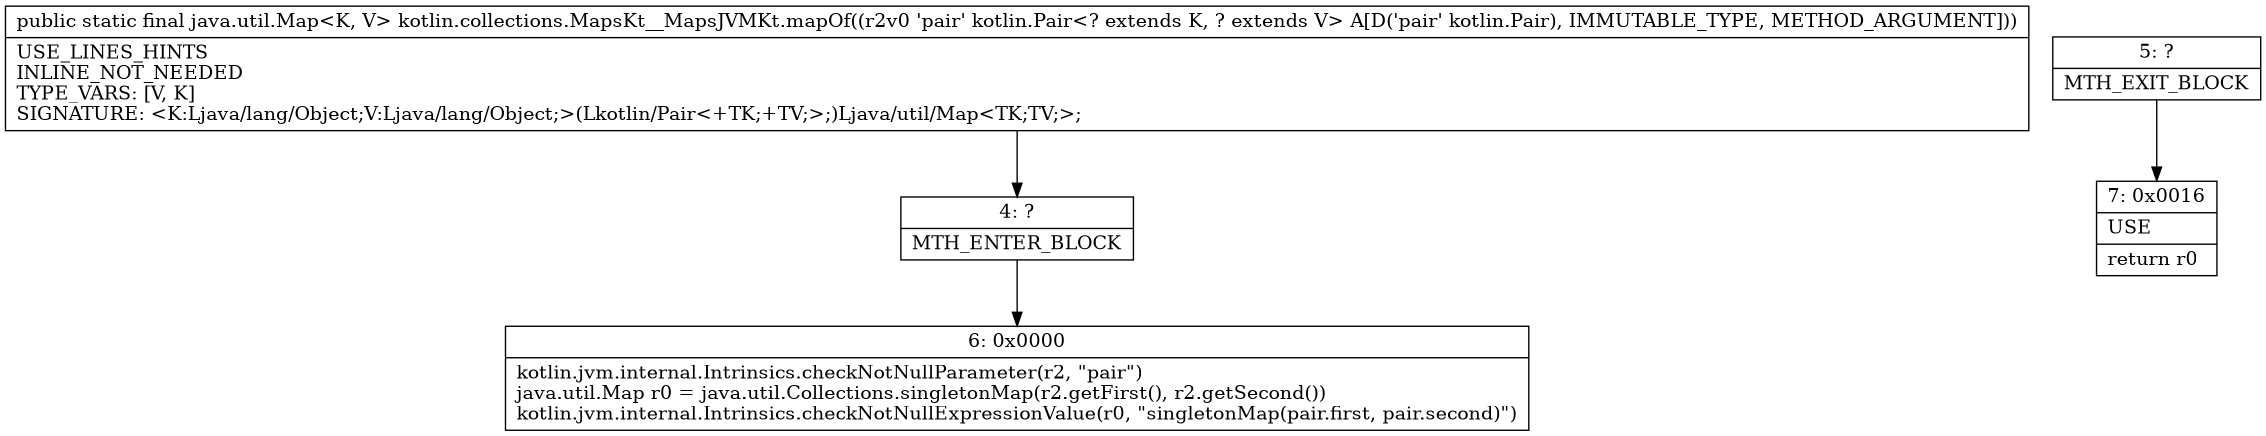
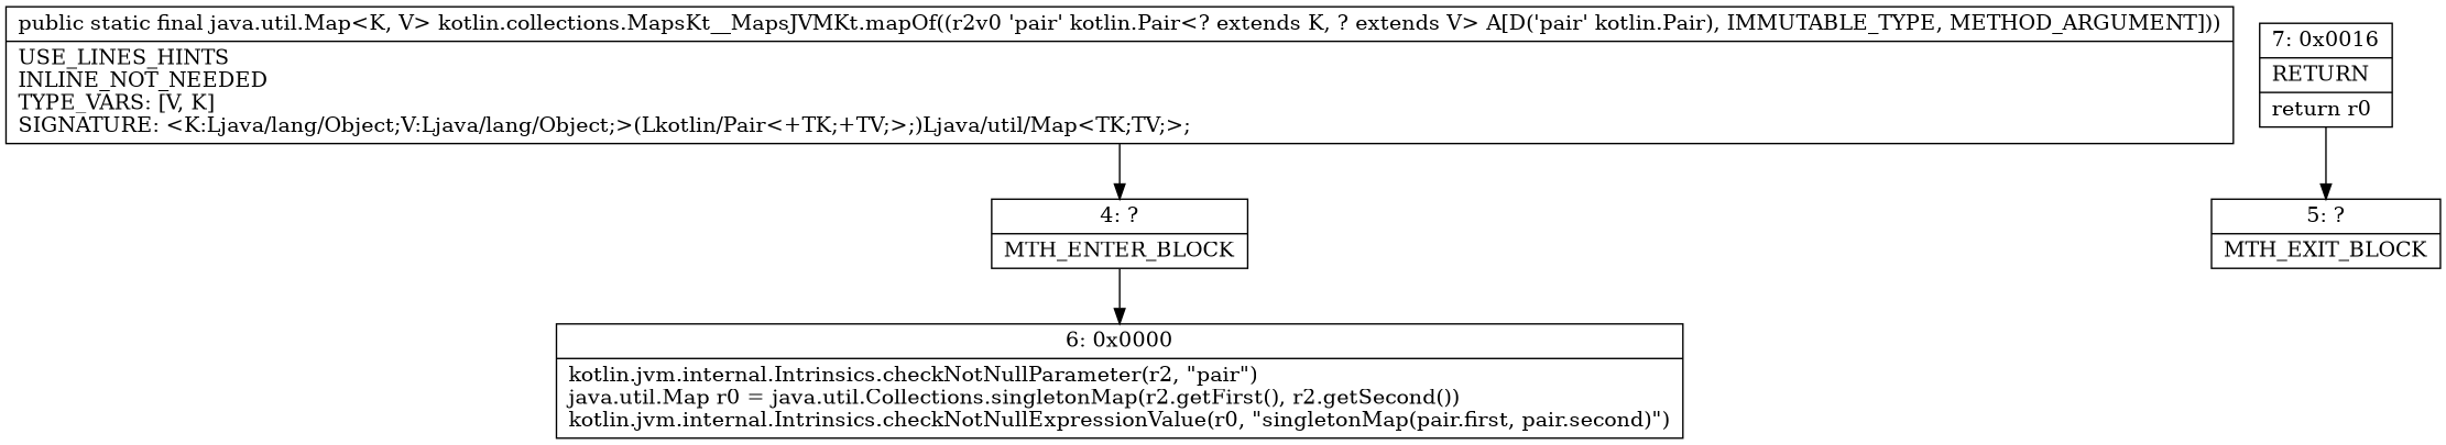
  digraph {
    node [shape=record]
    n1 [label="{4\:\ ?|MTH_ENTER_BLOCK\l}"]
    n2 [label="{6\:\ 0x0000|kotlin.jvm.internal.Intrinsics.checkNotNullParameter(r2, \"pair\")\ljava.util.Map r0 = java.util.Collections.singletonMap(r2.getFirst(), r2.getSecond())\lkotlin.jvm.internal.Intrinsics.checkNotNullExpressionValue(r0, \"singletonMap(pair.first, pair.second)\")\l}"]
-   n3 [label="{7\:\ 0x0016|USE\l|return r0\l}"]
+   n3 [label="{7\:\ 0x0016|RETURN\l|return r0\l}"]
    n4 [label="{5\:\ ?|MTH_EXIT_BLOCK\l}"]
    n5 [label="{public static final java.util.Map\<K, V\> kotlin.collections.MapsKt__MapsJVMKt.mapOf((r2v0 'pair' kotlin.Pair\<? extends K, ? extends V\> A[D('pair' kotlin.Pair), IMMUTABLE_TYPE, METHOD_ARGUMENT]))  | USE_LINES_HINTS\lINLINE_NOT_NEEDED\lTYPE_VARS: [V, K]\lSIGNATURE: \<K:Ljava\/lang\/Object;V:Ljava\/lang\/Object;\>(Lkotlin\/Pair\<+TK;+TV;\>;)Ljava\/util\/Map\<TK;TV;\>;\l}"]
    n1 -> n2
-   n4 -> n3
+   n3 -> n4
    n5 -> n1
  }
